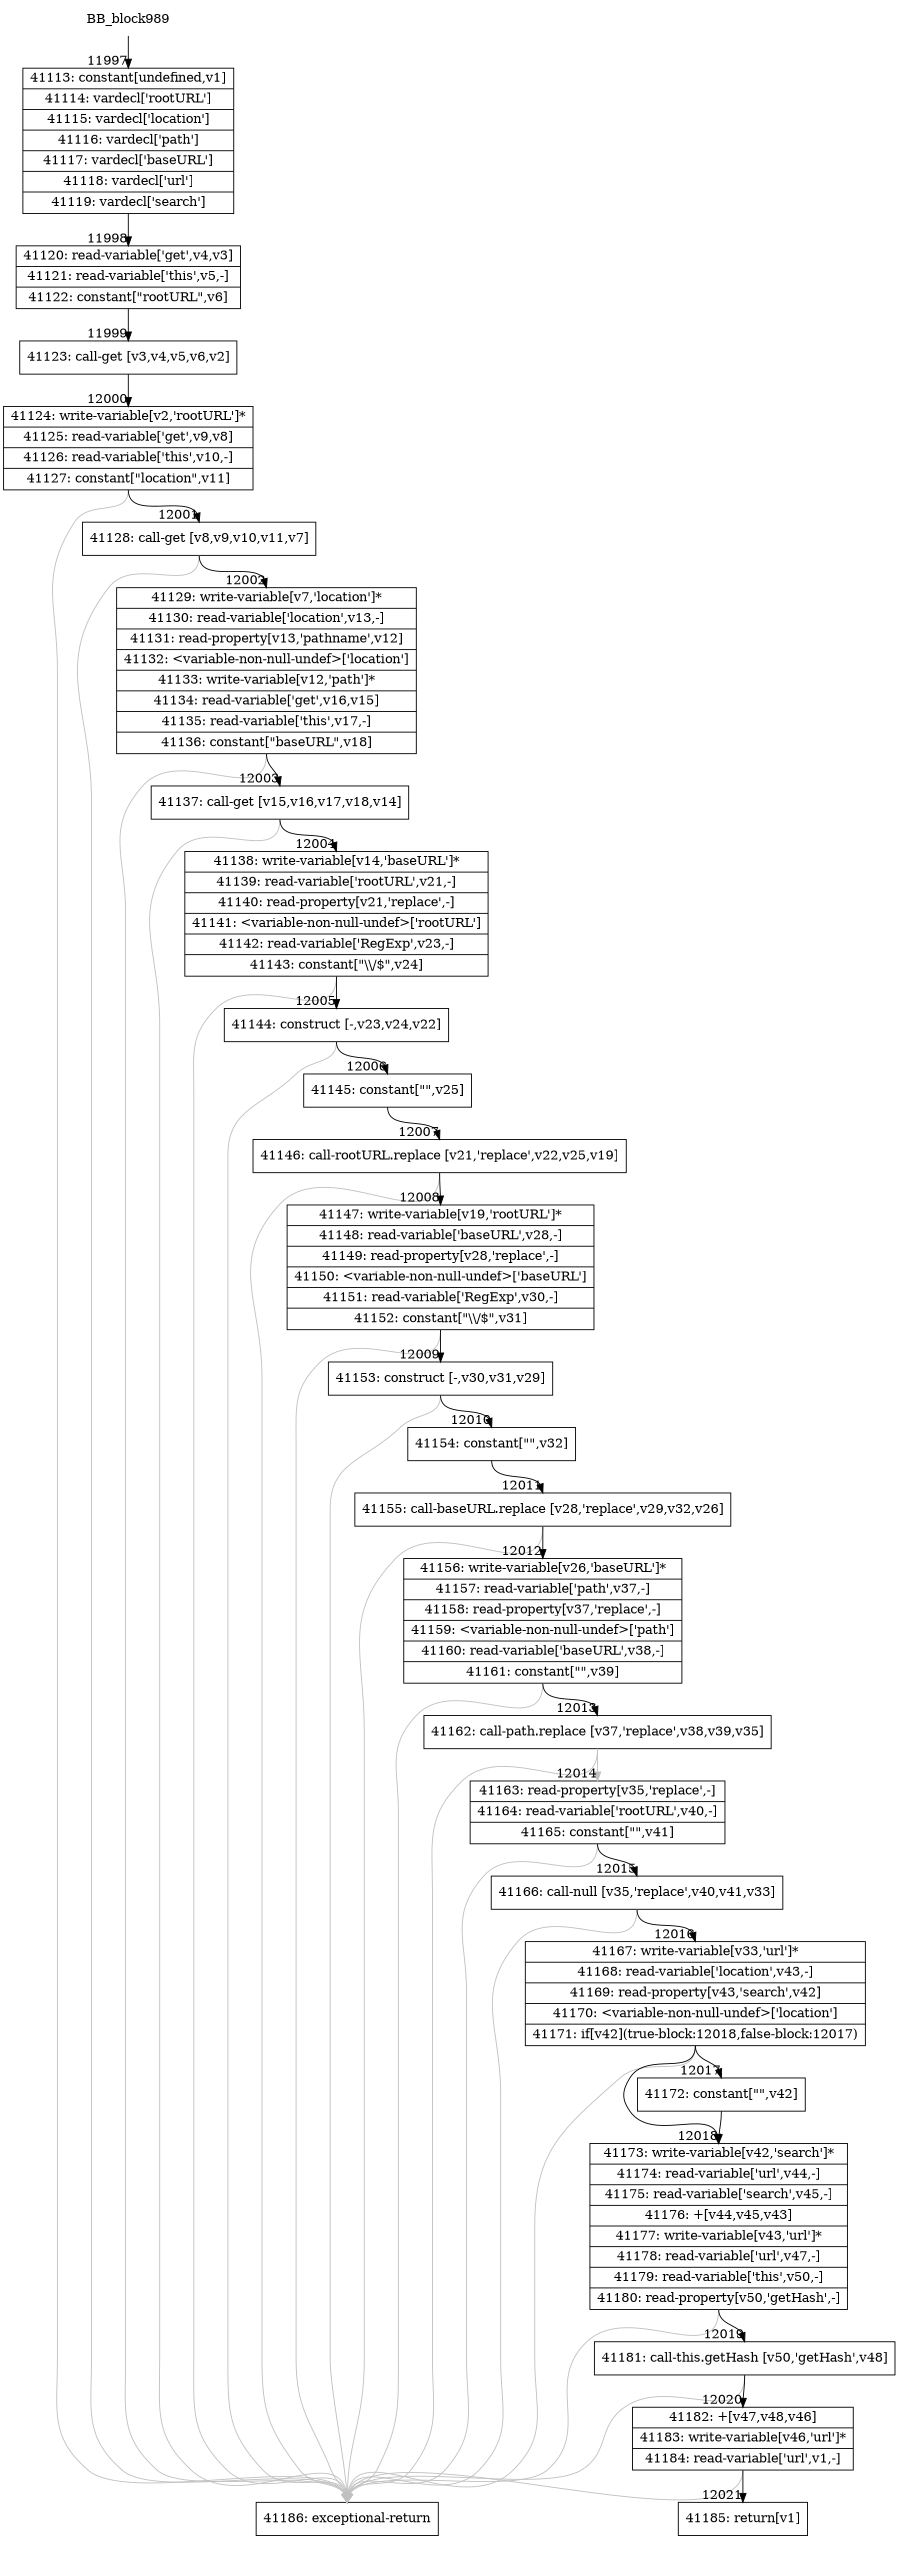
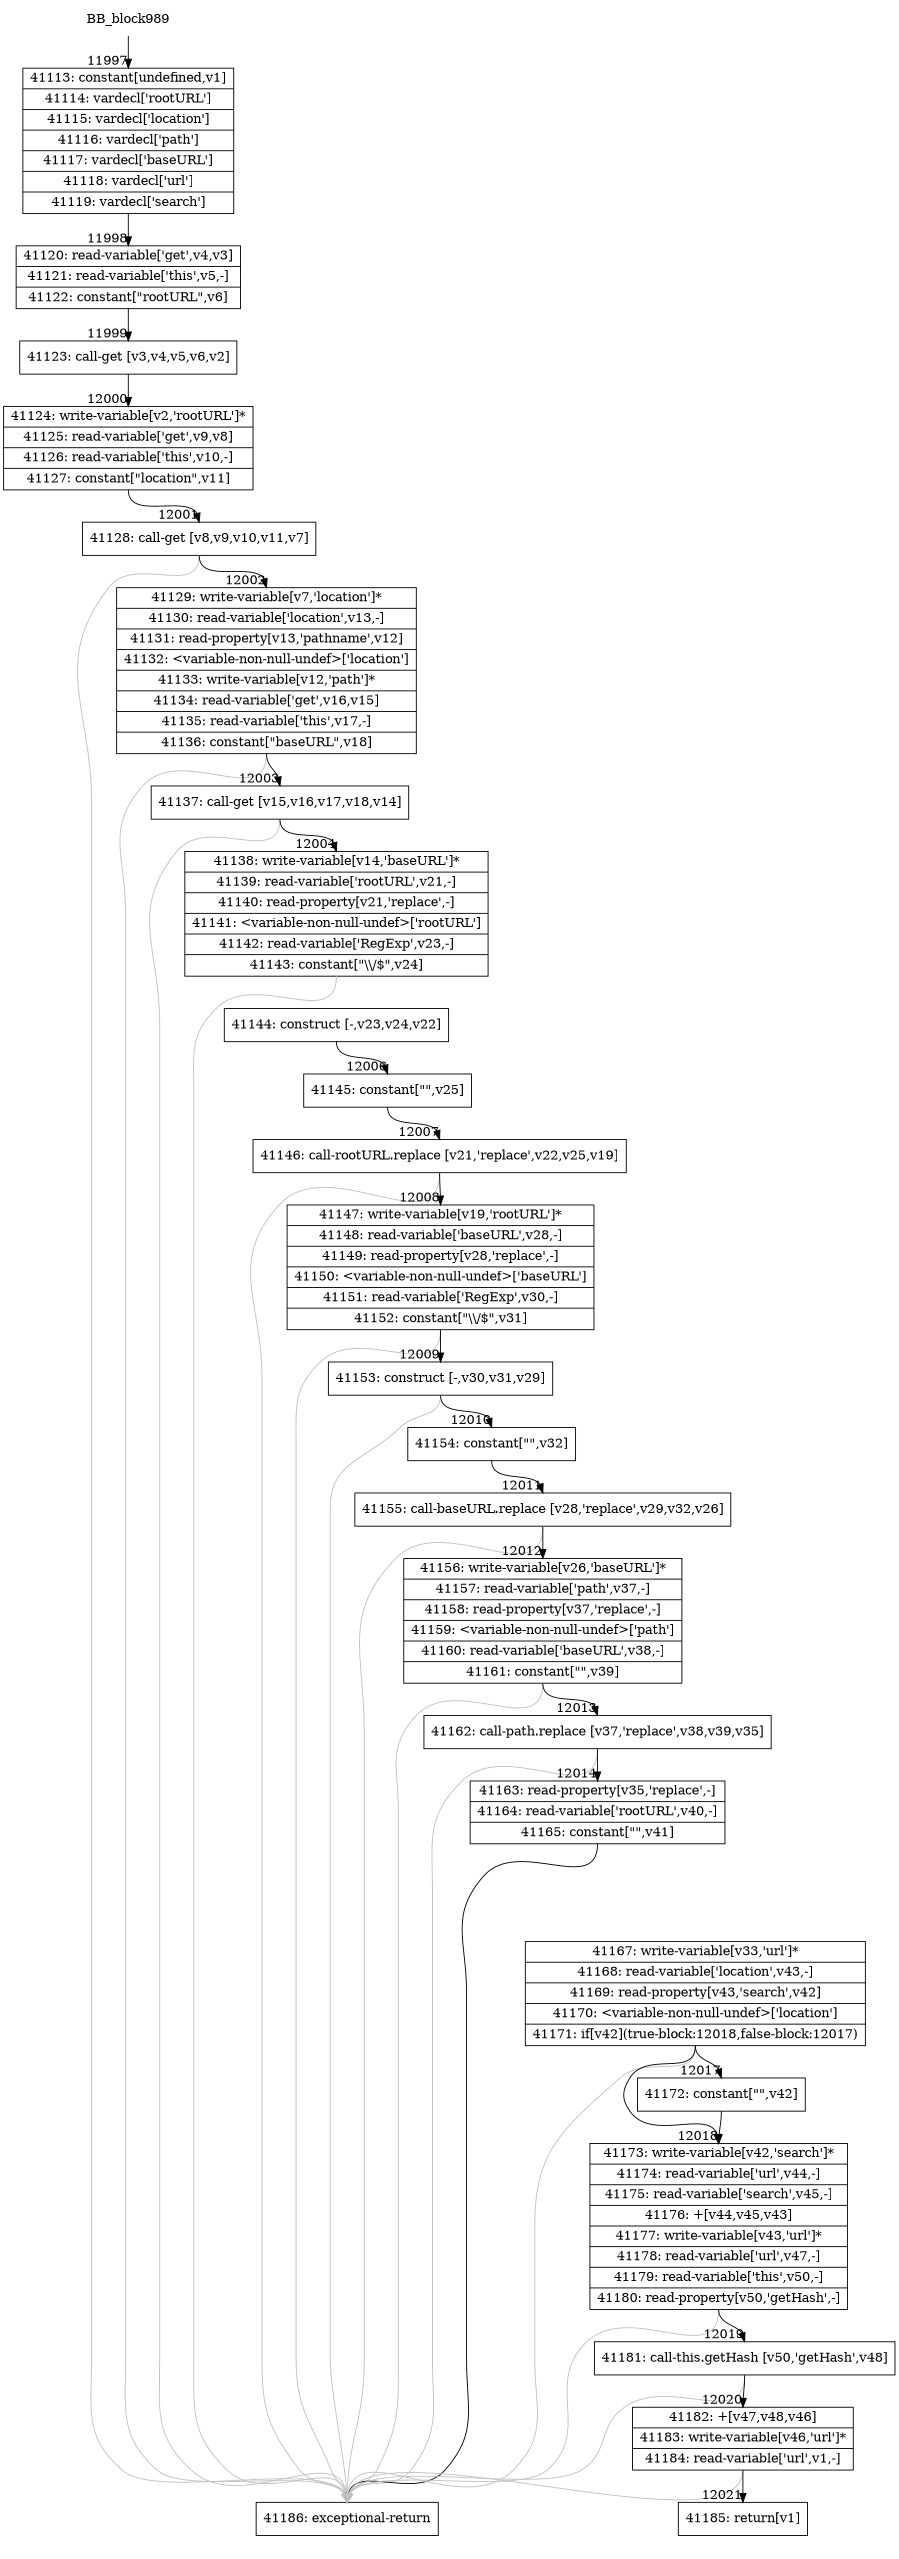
  digraph {
    rankdir=TD
    node [shape=record]
    edge [headport=n tailport=s]
    n1 [label=BB_block989 shape=none]
    n2 [label="{41113: constant[undefined,v1]|41114: vardecl['rootURL']|41115: vardecl['location']|41116: vardecl['path']|41117: vardecl['baseURL']|41118: vardecl['url']|41119: vardecl['search']}"]
    n3 [label="{41120: read-variable['get',v4,v3]|41121: read-variable['this',v5,-]|41122: constant[\"rootURL\",v6]}"]
    n4 [label="{41123: call-get [v3,v4,v5,v6,v2]}"]
    n5 [label="{41124: write-variable[v2,'rootURL']*|41125: read-variable['get',v9,v8]|41126: read-variable['this',v10,-]|41127: constant[\"location\",v11]}"]
    n6 [label="{41186: exceptional-return}"]
    n7 [label="{41128: call-get [v8,v9,v10,v11,v7]}"]
    n8 [label="{41129: write-variable[v7,'location']*|41130: read-variable['location',v13,-]|41131: read-property[v13,'pathname',v12]|41132: \<variable-non-null-undef\>['location']|41133: write-variable[v12,'path']*|41134: read-variable['get',v16,v15]|41135: read-variable['this',v17,-]|41136: constant[\"baseURL\",v18]}"]
    n9 [label="{41137: call-get [v15,v16,v17,v18,v14]}"]
    n10 [label="{41138: write-variable[v14,'baseURL']*|41139: read-variable['rootURL',v21,-]|41140: read-property[v21,'replace',-]|41141: \<variable-non-null-undef\>['rootURL']|41142: read-variable['RegExp',v23,-]|41143: constant[\"\\\\/$\",v24]}"]
    n11 [label="{41144: construct [-,v23,v24,v22]}"]
    n12 [label="{41145: constant[\"\",v25]}"]
    n13 [label="{41146: call-rootURL.replace [v21,'replace',v22,v25,v19]}"]
    n14 [label="{41147: write-variable[v19,'rootURL']*|41148: read-variable['baseURL',v28,-]|41149: read-property[v28,'replace',-]|41150: \<variable-non-null-undef\>['baseURL']|41151: read-variable['RegExp',v30,-]|41152: constant[\"\\\\/$\",v31]}"]
    n15 [label="{41153: construct [-,v30,v31,v29]}"]
    n16 [label="{41154: constant[\"\",v32]}"]
    n17 [label="{41155: call-baseURL.replace [v28,'replace',v29,v32,v26]}"]
    n18 [label="{41156: write-variable[v26,'baseURL']*|41157: read-variable['path',v37,-]|41158: read-property[v37,'replace',-]|41159: \<variable-non-null-undef\>['path']|41160: read-variable['baseURL',v38,-]|41161: constant[\"\",v39]}"]
    n19 [label="{41162: call-path.replace [v37,'replace',v38,v39,v35]}"]
    n20 [label="{41163: read-property[v35,'replace',-]|41164: read-variable['rootURL',v40,-]|41165: constant[\"\",v41]}"]
-   n21 [label="{41166: call-null [v35,'replace',v40,v41,v33]}"]
    n22 [label="{41167: write-variable[v33,'url']*|41168: read-variable['location',v43,-]|41169: read-property[v43,'search',v42]|41170: \<variable-non-null-undef\>['location']|41171: if[v42](true-block:12018,false-block:12017)}"]
    n23 [label="{41173: write-variable[v42,'search']*|41174: read-variable['url',v44,-]|41175: read-variable['search',v45,-]|41176: +[v44,v45,v43]|41177: write-variable[v43,'url']*|41178: read-variable['url',v47,-]|41179: read-variable['this',v50,-]|41180: read-property[v50,'getHash',-]}"]
    n24 [label="{41172: constant[\"\",v42]}"]
    n25 [label="{41181: call-this.getHash [v50,'getHash',v48]}"]
    n26 [label="{41182: +[v47,v48,v46]|41183: write-variable[v46,'url']*|41184: read-variable['url',v1,-]}"]
    n27 [label="{41185: return[v1]}"]
    n1 -> n2 [headlabel="    11997"]
    n2 -> n3 [headlabel="      11998"]
    n3 -> n4 [headlabel="      11999"]
    n4 -> n5 [headlabel="      12000"]
-   n5 -> n6 [color=gray]
    n5 -> n7 [headlabel="      12001"]
    n7 -> n6 [color=gray]
    n7 -> n8 [headlabel="      12002"]
    n8 -> n6 [color=gray]
    n8 -> n9 [headlabel="      12003"]
    n9 -> n6 [color=gray]
    n9 -> n10 [headlabel="      12004"]
    n10 -> n6 [color=gray]
-   n10 -> n11 [headlabel="      12005"]
-   n11 -> n6 [color=gray]
    n11 -> n12 [headlabel="      12006"]
    n12 -> n13 [headlabel="      12007"]
    n13 -> n6 [color=gray]
    n13 -> n14 [headlabel="      12008"]
    n14 -> n6 [color=gray]
    n14 -> n15 [headlabel="      12009"]
    n15 -> n6 [color=gray]
    n15 -> n16 [headlabel="      12010"]
    n16 -> n17 [headlabel="      12011"]
    n17 -> n6 [color=gray]
    n17 -> n18 [headlabel="      12012"]
    n18 -> n6 [color=gray]
    n18 -> n19 [headlabel="      12013"]
    n19 -> n6 [color=gray]
-   n19 -> n20 [headlabel="      12014" color=gray]
-   n20 -> n6 [color=gray]
-   n20 -> n21 [headlabel="      12015"]
-   n21 -> n6 [color=gray]
-   n21 -> n22 [headlabel="      12016"]
+   n19 -> n20 [headlabel="      12014"]
+   n20 -> n6 [color=black]
    n22 -> n6 [color=gray]
    n22 -> n23 [headlabel="      12018"]
    n22 -> n24 [headlabel="      12017"]
    n23 -> n6 [color=gray]
    n23 -> n25 [headlabel="      12019"]
    n24 -> n23
    n25 -> n6 [color=gray]
    n25 -> n26 [headlabel="      12020"]
    n26 -> n6 [color=gray]
    n26 -> n27 [headlabel="      12021"]
  }
